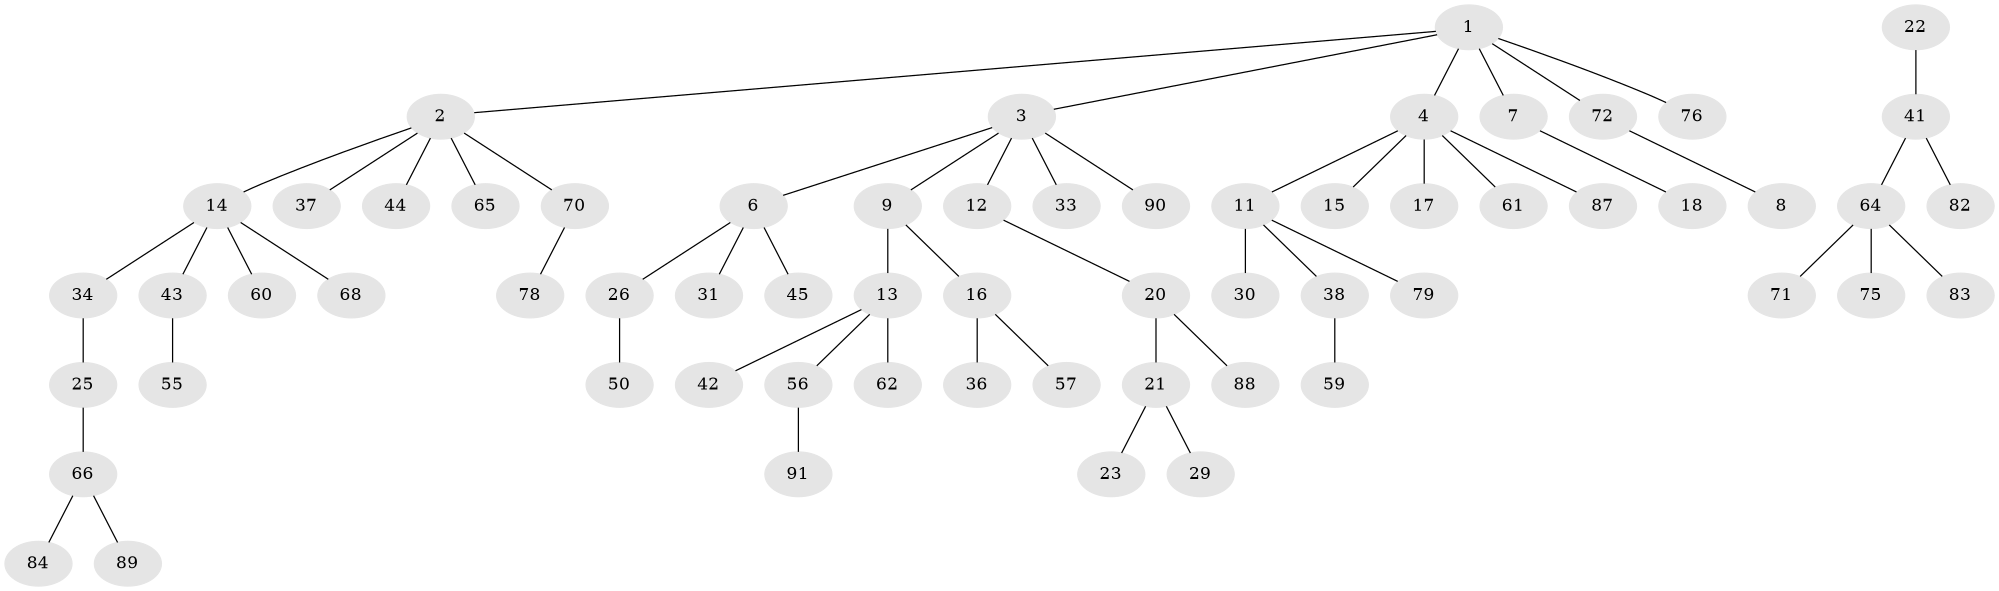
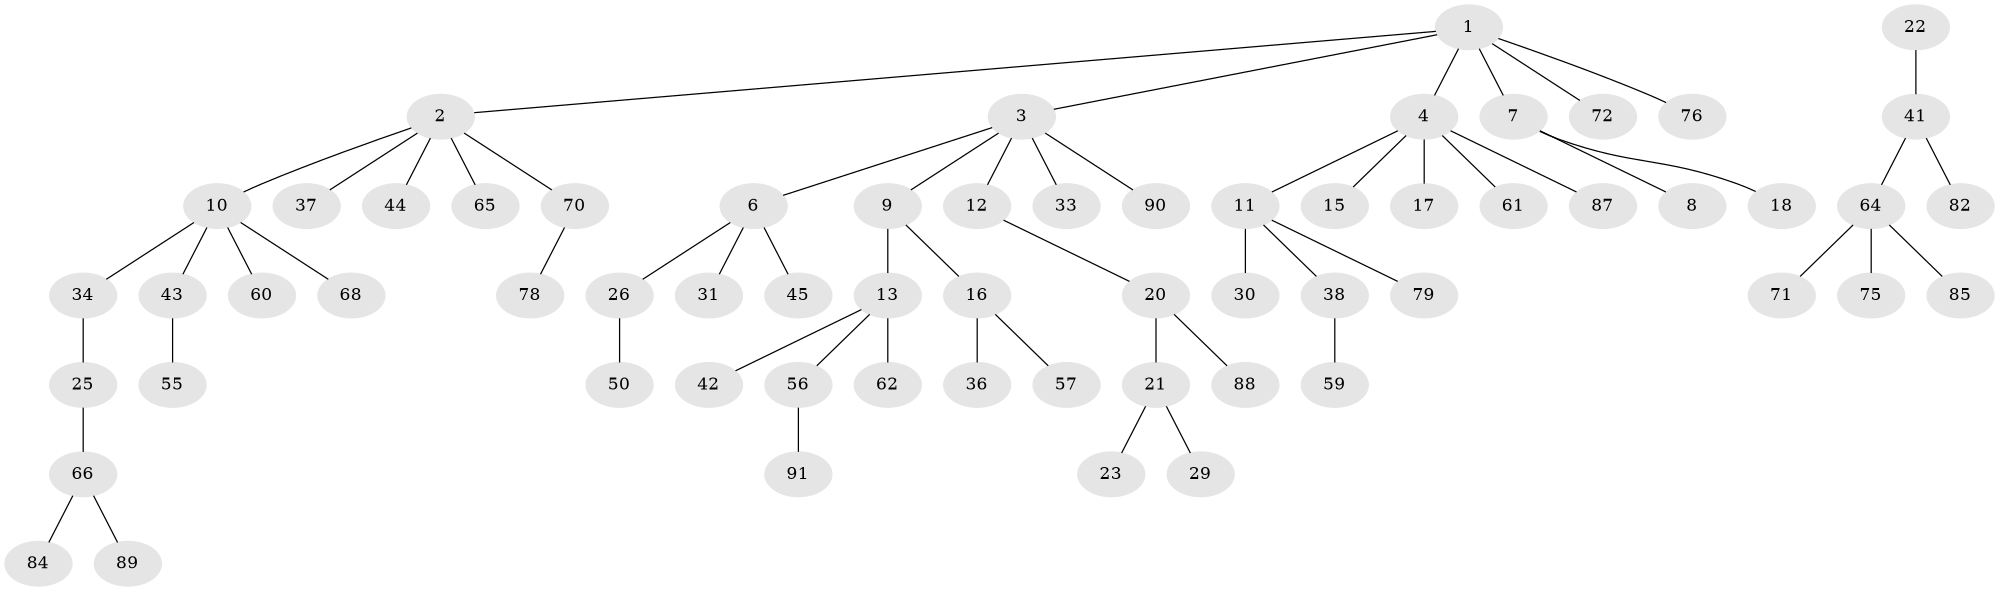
  graph {
    node [color=gray90 style=filled]
    1 [super="+54"]
    2 [super="+35"]
    3 [super="+5"]
    4 [super="+10"]
    7 [super="+47"]
    72
    76
-   14 [super="+39"]
+   14 [super="+39" label=10]
    37
    44 [super="+46"]
    65
    70
    6 [super="+24"]
    9
    12
    33
    90 [super="+92"]
    11 [super="+51"]
    15
    17
    61
    87
    8
    18 [super="+28"]
    41 [super="+83"]
    22
    34
    43 [super="+74"]
    60
    68
    78 [super="+86"]
    26 [super="+40"]
    31 [super="+32"]
    45
    13 [super="+19"]
    16 [super="+52"]
    20 [super="+27"]
    30 [super="+63"]
    38 [super="+58"]
    79 [super="+81"]
    50 [super="+77"]
    42 [super="+48"]
    56 [super="+80"]
    62
    36
    57
    59 [super="+69"]
    21
    88
    91
    66 [super="+73"]
    25
    55
    23 [super="+49"]
    29 [super="+53"]
    64 [super="+67"]
    82
    84
    89
    71
    75
-   85 [label=83]
+   85
    1 -- 2
    1 -- 3
    1 -- 4
    1 -- 7
    1 -- 72
    1 -- 76
    2 -- 14
    2 -- 37
    2 -- 44
    2 -- 65
    2 -- 70
    3 -- 6
    3 -- 9
    3 -- 12
    3 -- 33
    3 -- 90
    4 -- 11
    4 -- 15
    4 -- 17
    4 -- 61
    4 -- 87
-   72 -- 8
+   7 -- 8
    7 -- 18
    14 -- 34
    14 -- 43
    14 -- 60
    14 -- 68
    70 -- 78
    6 -- 26
    6 -- 31
    6 -- 45
    9 -- 13
    9 -- 16
    12 -- 20
    11 -- 30
    11 -- 38
    11 -- 79
    41 -- 64
    41 -- 82
    22 -- 41
    34 -- 25
    43 -- 55
    26 -- 50
    13 -- 42
    13 -- 56
    13 -- 62
    16 -- 36
    16 -- 57
    20 -- 21
    20 -- 88
    38 -- 59
    56 -- 91
    21 -- 23
    21 -- 29
    66 -- 84
    66 -- 89
    25 -- 66
    64 -- 71
    64 -- 75
    64 -- 85
  }
